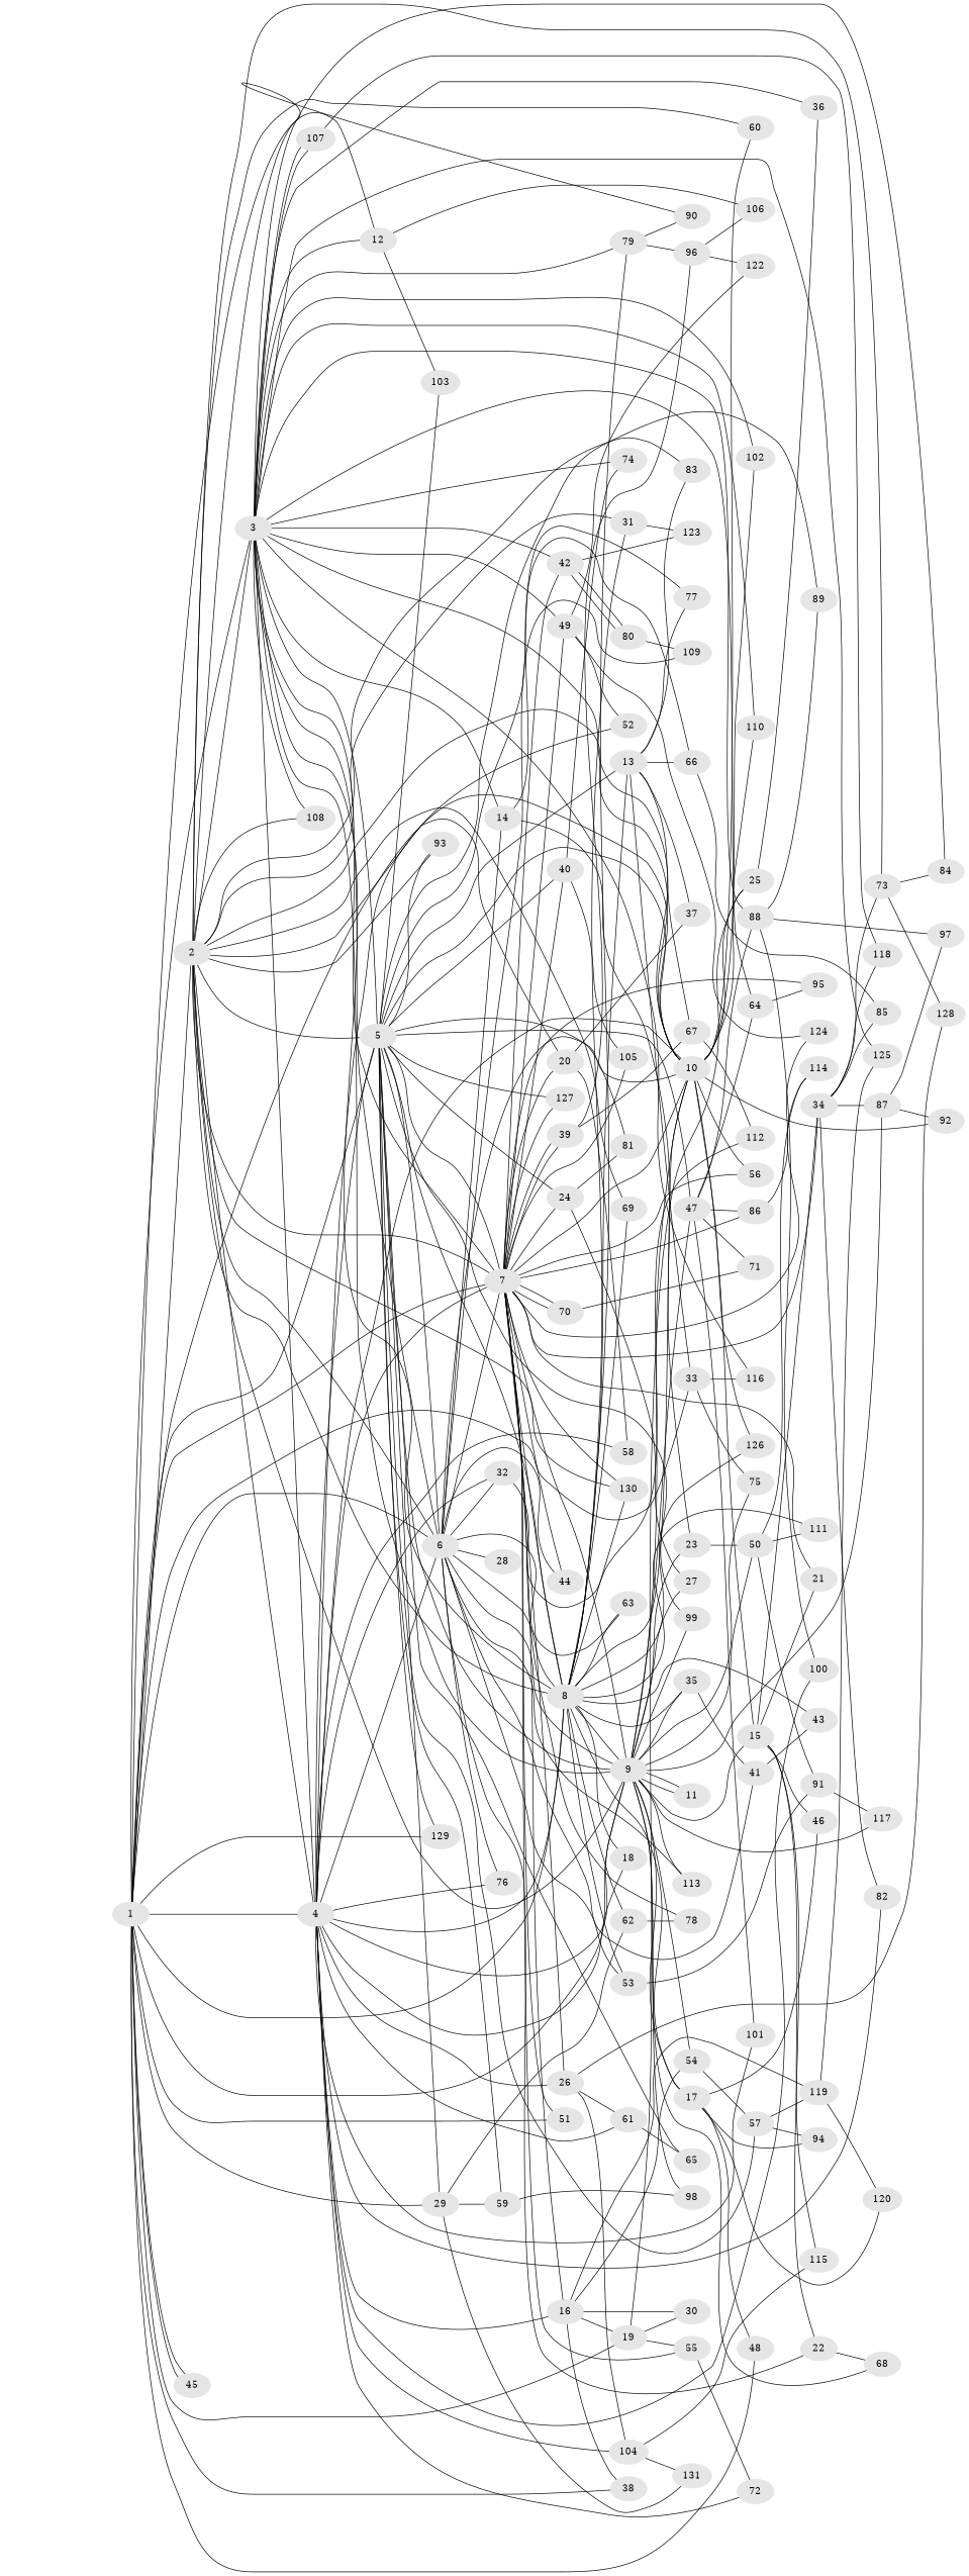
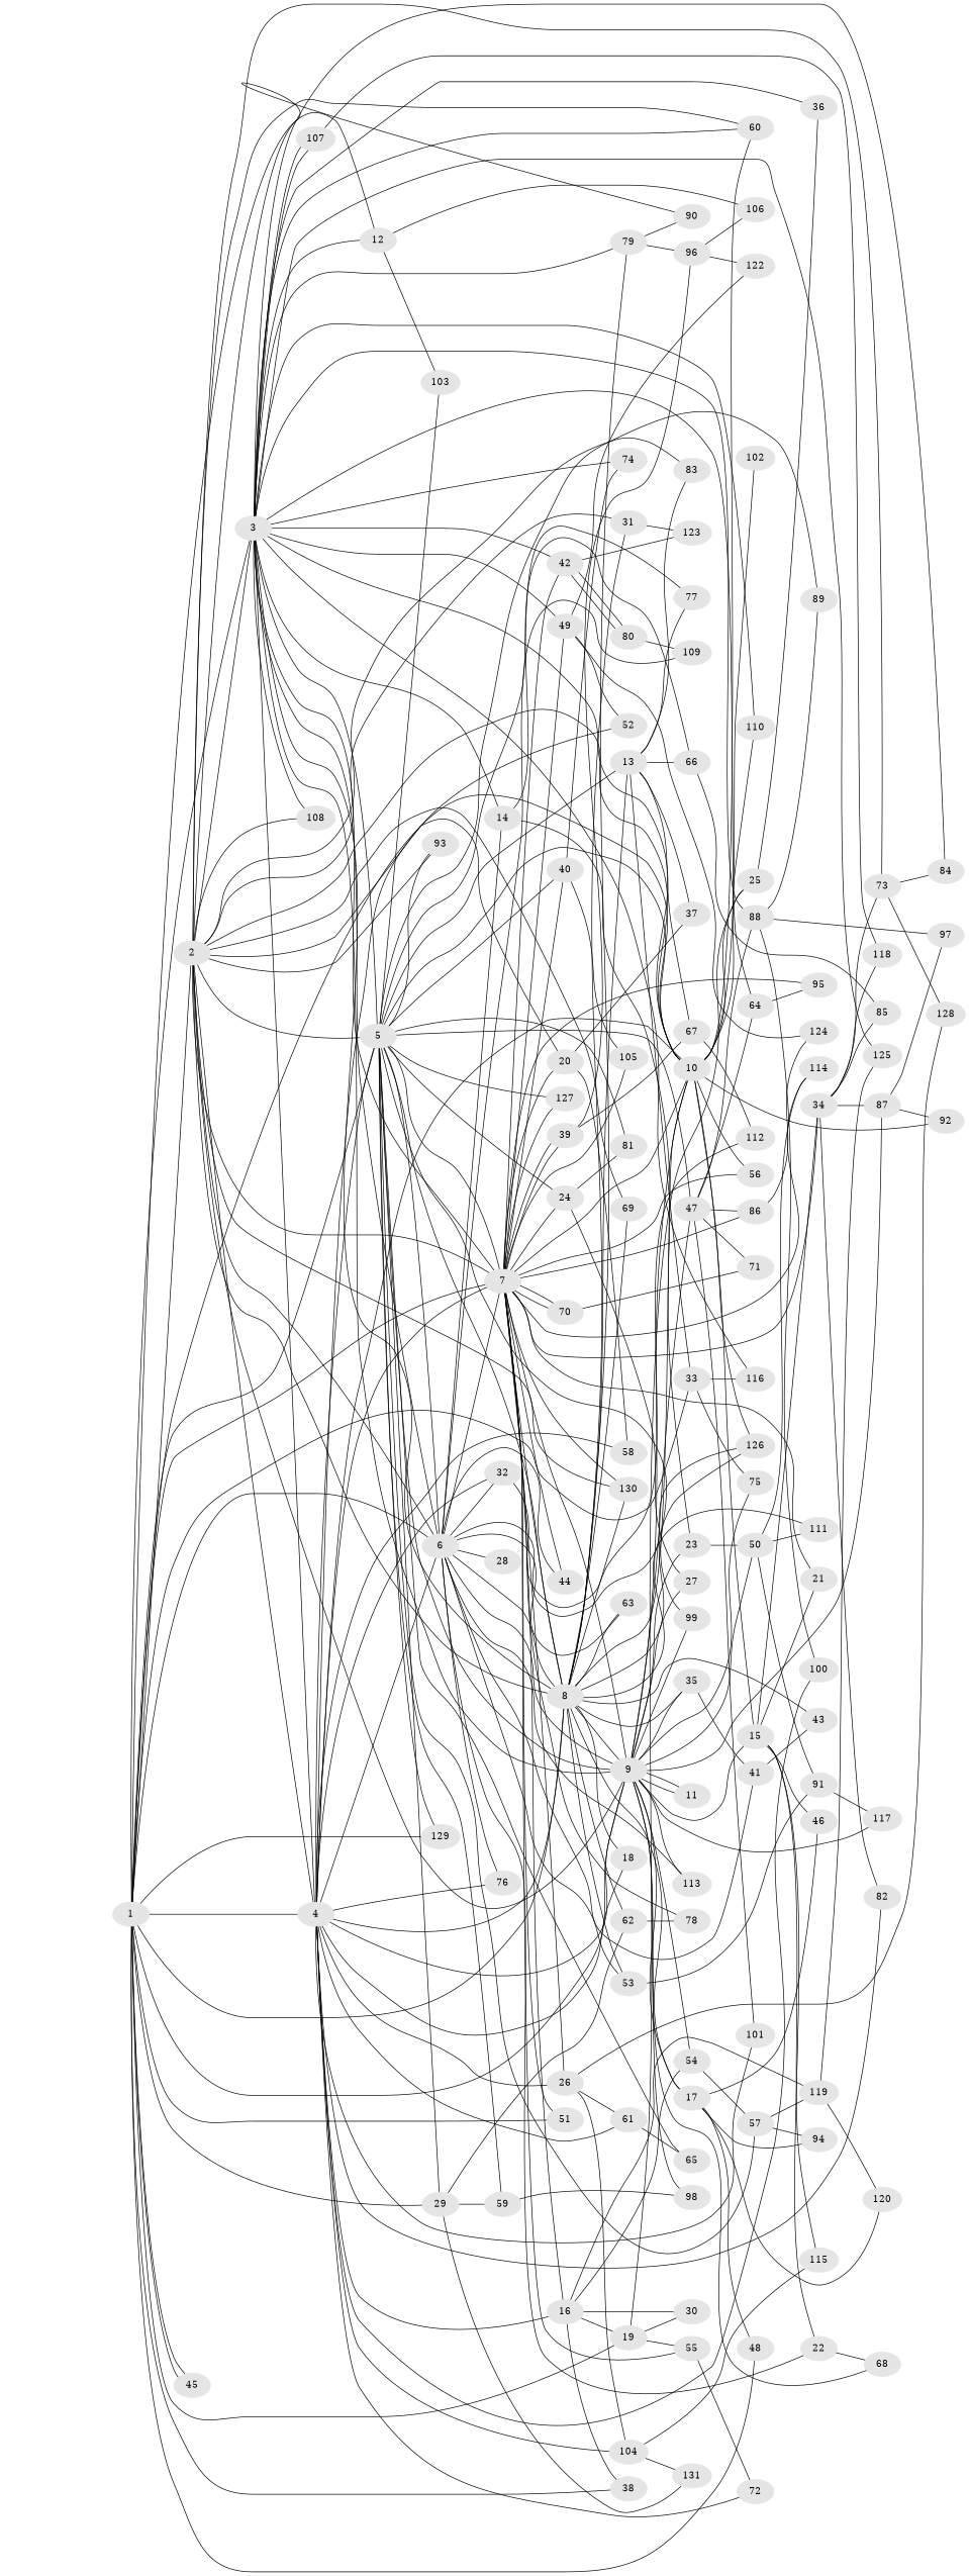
  graph {
    rankdir=LR
    node [color=gray90 style=filled]
    1
    2
    3
    4
    5
    6
    7
    8
    9
    10
    12
    19
    29
    33
    38
    45
    48
    51
    129
    20
    31
    60
    69
    73
    83
    90
    93
    108
    130
    14
    36
    42
    49
    64
    74
    79
    84
    88
    102
    107
    110
    116
    125
    16
    18
    26
    32
    52
    58
    61
    72
    76
    82
    100
    101
    104
    13
    24
    40
    47
    57
    59
    65
    77
    81
    89
    99
    103
    127
    28
    22
    41
    44
    53
    63
    109
    113
    21
    34
    39
    55
    56
    70
    78
    86
    95
    105
    114
    17
    35
    43
    62
    111
    126
    11
    15
    23
    27
    50
    54
    68
    75
    87
    98
    117
    25
    92
    106
    30
    131
    37
    123
    128
    66
    80
    122
    124
    96
    97
    118
    119
    112
    115
    67
    71
    94
    91
    85
    46
    120
    1 -- 2
    1 -- 3
    1 -- 4
    1 -- 5
    1 -- 6
    1 -- 7
    1 -- 8
    1 -- 9
    1 -- 10
    1 -- 12
    1 -- 19
    1 -- 29
    1 -- 33
    1 -- 38
    1 -- 45
    1 -- 45
    1 -- 48
    1 -- 51
    1 -- 129
    2 -- 3
    2 -- 4
    2 -- 5
    2 -- 6
    2 -- 7
    2 -- 8
    2 -- 9
    2 -- 10
    2 -- 20
    2 -- 31
    2 -- 60
    2 -- 69
    2 -- 73
    2 -- 83
    2 -- 90
    2 -- 93
    2 -- 108
    2 -- 130
    3 -- 4
    3 -- 5
    3 -- 6
    3 -- 7
    3 -- 8
    3 -- 9
    3 -- 10
    3 -- 12
    3 -- 108
    3 -- 14
    3 -- 36
    3 -- 42
    3 -- 49
    3 -- 64
    3 -- 74
    3 -- 79
    3 -- 84
    3 -- 88
-   3 -- 102
+   3 -- 60
    3 -- 107
    3 -- 107
    3 -- 110
    3 -- 116
    3 -- 125
    4 -- 5
    4 -- 6
    4 -- 7
    4 -- 8
    4 -- 9
    4 -- 10
    4 -- 16
    4 -- 18
    4 -- 26
    4 -- 32
    4 -- 52
    4 -- 58
    4 -- 61
    4 -- 72
    4 -- 76
    4 -- 82
    4 -- 100
    4 -- 101
    4 -- 104
    5 -- 6
    5 -- 7
    5 -- 8
    5 -- 9
    5 -- 10
    5 -- 29
    5 -- 129
    5 -- 93
    5 -- 13
    5 -- 24
    5 -- 40
    5 -- 47
    5 -- 57
    5 -- 59
    5 -- 65
    5 -- 77
    5 -- 81
    5 -- 89
    5 -- 99
    5 -- 103
    5 -- 127
    6 -- 7
    6 -- 8
    6 -- 9
-   6 -- 10
+   6 -- 126
    6 -- 14
    6 -- 32
    6 -- 76
    6 -- 28
    6 -- 22
    6 -- 41
    6 -- 44
    6 -- 53
    6 -- 63
    6 -- 109
    6 -- 113
    7 -- 8
    7 -- 9
    7 -- 10
    7 -- 51
    7 -- 20
    7 -- 130
    7 -- 42
    7 -- 49
    7 -- 16
    7 -- 26
    7 -- 24
    7 -- 40
    7 -- 127
    7 -- 44
    7 -- 21
    7 -- 34
    7 -- 39
    7 -- 39
    7 -- 55
    7 -- 56
    7 -- 70
    7 -- 70
    7 -- 78
    7 -- 86
    7 -- 95
    7 -- 105
    7 -- 114
    8 -- 9
    8 -- 10
    8 -- 31
    8 -- 69
    8 -- 130
    8 -- 79
    8 -- 18
    8 -- 13
    8 -- 53
    8 -- 63
    8 -- 17
    8 -- 35
    8 -- 43
    8 -- 62
    8 -- 111
    8 -- 126
    9 -- 10
    9 -- 47
    9 -- 99
    9 -- 113
    9 -- 17
    9 -- 35
    9 -- 11
    9 -- 11
    9 -- 15
    9 -- 23
    9 -- 27
    9 -- 50
    9 -- 54
    9 -- 68
    9 -- 75
    9 -- 87
    9 -- 98
    9 -- 117
    10 -- 60
    10 -- 102
    10 -- 110
    10 -- 56
    10 -- 126
    10 -- 15
    10 -- 25
    10 -- 92
    12 -- 103
    12 -- 106
    19 -- 55
    19 -- 25
    19 -- 30
    29 -- 59
    29 -- 62
    29 -- 131
    33 -- 116
    33 -- 75
    20 -- 58
    20 -- 37
    31 -- 123
    73 -- 84
    73 -- 128
    14 -- 23
    14 -- 66
    42 -- 123
    42 -- 80
    42 -- 80
    49 -- 52
    49 -- 122
    49 -- 124
    64 -- 95
    79 -- 90
    79 -- 96
    88 -- 100
    88 -- 89
    88 -- 97
    107 -- 118
    16 -- 19
    16 -- 38
    16 -- 54
    16 -- 30
    16 -- 119
    26 -- 61
    26 -- 104
    26 -- 128
    32 -- 112
    61 -- 65
    104 -- 131
    104 -- 115
    13 -- 33
    13 -- 83
    13 -- 77
    13 -- 37
    13 -- 66
    13 -- 67
    24 -- 81
    24 -- 27
    40 -- 74
    40 -- 105
    47 -- 64
    47 -- 88
    47 -- 101
    47 -- 86
    47 -- 71
    57 -- 119
    57 -- 94
    59 -- 98
    22 -- 68
    41 -- 43
    53 -- 91
    34 -- 73
    34 -- 82
    34 -- 87
    34 -- 118
    34 -- 85
    39 -- 96
    39 -- 67
    55 -- 72
    70 -- 71
    86 -- 124
    17 -- 48
    17 -- 94
    17 -- 46
    17 -- 120
    35 -- 41
    62 -- 78
    15 -- 22
    15 -- 21
    15 -- 34
    15 -- 115
    15 -- 46
    23 -- 50
    50 -- 114
    50 -- 111
    50 -- 91
    54 -- 57
    87 -- 92
    87 -- 97
    25 -- 36
    66 -- 85
    80 -- 109
    96 -- 106
    96 -- 122
    119 -- 125
    119 -- 120
    67 -- 112
    91 -- 117
  }
